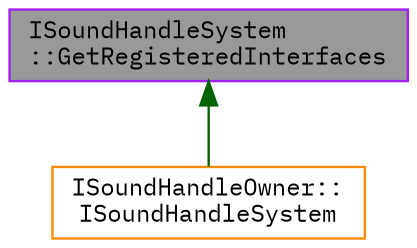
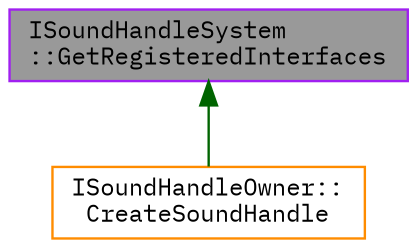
  digraph {
    rankdir=TB
    fontname="IBM Plex Mono"
    node [fontname="IBM Plex Mono" fontsize=10 shape=box style=filled]
    n1 [color=purple fillcolor=grey60 fontcolor=black height=0.2 label="ISoundHandleSystem\l::GetRegisteredInterfaces" width=0.4]
-   n2 [color=darkorange fillcolor=white height=0.2 label="ISoundHandleOwner::\lISoundHandleSystem" width=0.4]
+   n2 [color=darkorange fillcolor=white height=0.2 label="ISoundHandleOwner::\lCreateSoundHandle" width=0.4]
    n1 -> n2 [color=darkgreen dir=back fontname="IBM Plex Mono" fontsize=10 labelfontname=Helvetica labelfontsize=10 style=solid]
  }
